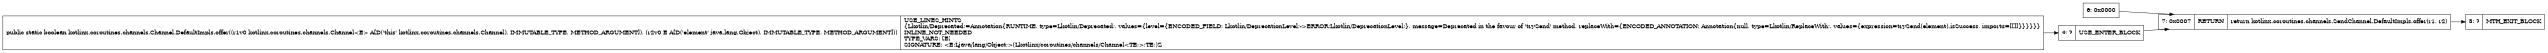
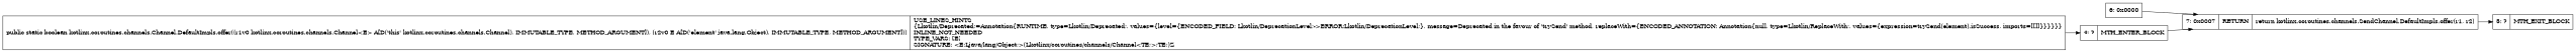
  digraph {
    rankdir=LR
    node [shape=record]
-   n1 [label="{4\:\ ?|USE_ENTER_BLOCK\l}"]
+   n1 [label="{4\:\ ?|MTH_ENTER_BLOCK\l}"]
    n2 [label="{7\:\ 0x0007|RETURN\l|return kotlinx.coroutines.channels.SendChannel.DefaultImpls.offer(r1, r2)\l}"]
    n3 [label="{6\:\ 0x0000}"]
    n4 [label="{5\:\ ?|MTH_EXIT_BLOCK\l}"]
    n5 [label="{public static boolean kotlinx.coroutines.channels.Channel.DefaultImpls.offer((r1v0 kotlinx.coroutines.channels.Channel\<E\> A[D('this' kotlinx.coroutines.channels.Channel), IMMUTABLE_TYPE, METHOD_ARGUMENT]), (r2v0 E A[D('element' java.lang.Object), IMMUTABLE_TYPE, METHOD_ARGUMENT]))  | USE_LINES_HINTS\l\{Lkotlin\/Deprecated;=Annotation\{RUNTIME, type=Lkotlin\/Deprecated;, values=\{level=\{ENCODED_FIELD: Lkotlin\/DeprecationLevel;\-\>ERROR:Lkotlin\/DeprecationLevel;\}, message=Deprecated in the favour of 'trySend' method, replaceWith=\{ENCODED_ANNOTATION: Annotation\{null, type=Lkotlin\/ReplaceWith;, values=\{expression=trySend(element).isSuccess, imports=[[]]\}\}\}\}\}\}\lINLINE_NOT_NEEDED\lTYPE_VARS: [E]\lSIGNATURE: \<E:Ljava\/lang\/Object;\>(Lkotlinx\/coroutines\/channels\/Channel\<TE;\>;TE;)Z\l}"]
    n1 -> n2
    n2 -> n4
    n3 -> n2
    n5 -> n1
  }
